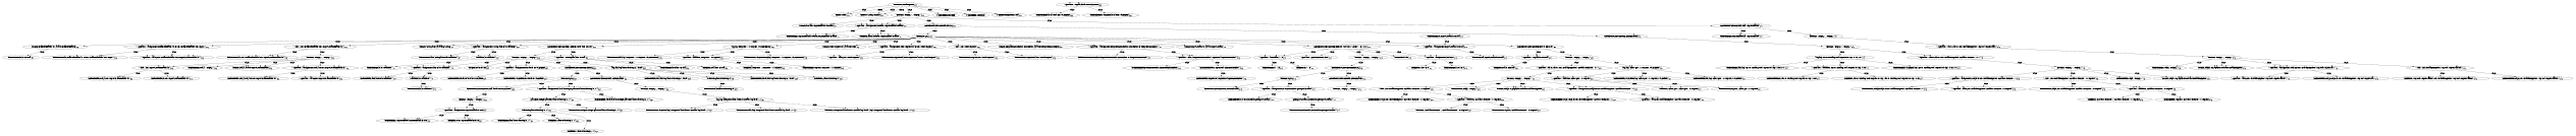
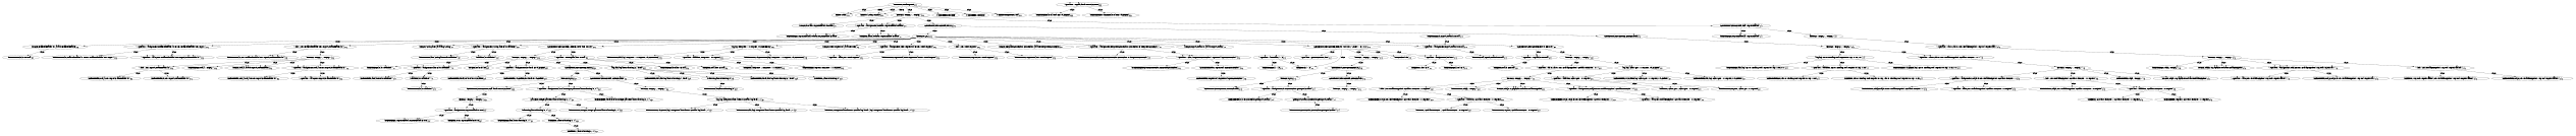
  digraph {
    n1 [label=<(METHOD,sendRequest)<SUB>200</SUB>>]
    n2 [label=<(PARAM,this)<SUB>200</SUB>>]
    n3 [label=<(PARAM,String request)<SUB>200</SUB>>]
    n4 [label=<(BLOCK,&lt;empty&gt;,&lt;empty&gt;)<SUB>200</SUB>>]
    n5 [label=<(MODIFIER,PRIVATE)>]
    n6 [label=<(MODIFIER,VIRTUAL)>]
    n7 [label=<(METHOD_RETURN,void)<SUB>200</SUB>>]
    n8 [label=<(LOCAL,boolean requestFailed: boolean)<SUB>201</SUB>>]
    n9 [label=<(&lt;operator&gt;.assignment,boolean requestFailed = false)<SUB>201</SUB>>]
    n10 [label=<(CONTROL_STRUCTURE,TRY,try)<SUB>202</SUB>>]
    n11 [label=<(CONTROL_STRUCTURE,IF,if (requestFailed))<SUB>247</SUB>>]
    n12 [label=<(IDENTIFIER,requestFailed,boolean requestFailed = false)<SUB>201</SUB>>]
    n13 [label=<(LITERAL,false,boolean requestFailed = false)<SUB>201</SUB>>]
    n14 [label=<(BLOCK,try,try)<SUB>202</SUB>>]
    n15 [label=<(CONTROL_STRUCTURE,CATCH,catch)<SUB>243</SUB>>]
    n16 [label=<(IDENTIFIER,requestFailed,if (requestFailed))<SUB>247</SUB>>]
    n17 [label=<(BLOCK,&lt;empty&gt;,&lt;empty&gt;)<SUB>247</SUB>>]
    n18 [label=<(log,log(&quot;Request: &quot; + request, MSG_DEBUG))<SUB>203</SUB>>]
    n19 [label=<(LOCAL,URL requestUrl: java.net.URL)<SUB>206</SUB>>]
    n20 [label=<(&lt;operator&gt;.assignment,URL requestUrl = new URL(request))<SUB>206</SUB>>]
    n21 [label=<(&lt;init&gt;,new URL(request))<SUB>206</SUB>>]
    n22 [label=<(LOCAL,HttpURLConnection connection: java.net.HttpURLConnection)<SUB>207</SUB>>]
    n23 [label=<(&lt;operator&gt;.assignment,HttpURLConnection connection = (HttpURLConnecti...)<SUB>207</SUB>>]
    n24 [label=<(LOCAL,InputStream is: java.io.InputStream)<SUB>210</SUB>>]
    n25 [label=<(&lt;operator&gt;.assignment,InputStream is = null)<SUB>210</SUB>>]
    n26 [label=<(CONTROL_STRUCTURE,FOR,for (int i = 0; Some(i &lt; 3); i++))<SUB>212</SUB>>]
    n27 [label=<(CONTROL_STRUCTURE,IF,if (is == null))<SUB>220</SUB>>]
    n28 [label=<(LOCAL,BufferedReader br: java.io.BufferedReader)<SUB>226</SUB>>]
    n29 [label=<(&lt;operator&gt;.assignment,BufferedReader br = new BufferedReader(new Inpu...)<SUB>226</SUB>>]
    n30 [label=<(&lt;init&gt;,new BufferedReader(new InputStreamReader(is)))<SUB>226</SUB>>]
    n31 [label=<(LOCAL,String line: java.lang.String)<SUB>227</SUB>>]
    n32 [label=<(&lt;operator&gt;.assignment,String line = br.readLine())<SUB>227</SUB>>]
    n33 [label=<(CONTROL_STRUCTURE,WHILE,while (line != null))<SUB>228</SUB>>]
    n34 [label=<(BLOCK,&lt;empty&gt;,&lt;empty&gt;)<SUB>243</SUB>>]
    n35 [label=<(IDENTIFIER,this,log(&quot;Request: &quot; + request, MSG_DEBUG))<SUB>203</SUB>>]
    n36 [label=<(&lt;operator&gt;.addition,&quot;Request: &quot; + request)<SUB>203</SUB>>]
    n37 [label=<(IDENTIFIER,MSG_DEBUG,log(&quot;Request: &quot; + request, MSG_DEBUG))<SUB>203</SUB>>]
    n38 [label=<(IDENTIFIER,requestUrl,URL requestUrl = new URL(request))<SUB>206</SUB>>]
    n39 [label=<(&lt;operator&gt;.alloc,new URL(request))<SUB>206</SUB>>]
    n40 [label=<(IDENTIFIER,requestUrl,new URL(request))<SUB>206</SUB>>]
    n41 [label=<(IDENTIFIER,request,new URL(request))<SUB>206</SUB>>]
    n42 [label=<(IDENTIFIER,connection,HttpURLConnection connection = (HttpURLConnecti...)<SUB>207</SUB>>]
    n43 [label=<(&lt;operator&gt;.cast,(HttpURLConnection) requestUrl.openConnection())<SUB>208</SUB>>]
    n44 [label=<(LITERAL,null,InputStream is = null)<SUB>210</SUB>>]
    n45 [label=<(LOCAL,int i: int)<SUB>212</SUB>>]
    n46 [label=<(&lt;operator&gt;.assignment,int i = 0)<SUB>212</SUB>>]
    n47 [label=<(&lt;operator&gt;.lessThan,i &lt; 3)<SUB>212</SUB>>]
    n48 [label=<(&lt;operator&gt;.postIncrement,i++)<SUB>212</SUB>>]
    n49 [label=<(BLOCK,&lt;empty&gt;,&lt;empty&gt;)<SUB>212</SUB>>]
    n50 [label=<(&lt;operator&gt;.equals,is == null)<SUB>220</SUB>>]
    n51 [label=<(BLOCK,&lt;empty&gt;,&lt;empty&gt;)<SUB>220</SUB>>]
    n52 [label=<(IDENTIFIER,is,is == null)<SUB>220</SUB>>]
    n53 [label=<(IDENTIFIER,br,BufferedReader br = new BufferedReader(new Inpu...)<SUB>226</SUB>>]
    n54 [label=<(&lt;operator&gt;.alloc,new BufferedReader(new InputStreamReader(is)))<SUB>226</SUB>>]
    n55 [label=<(IDENTIFIER,br,new BufferedReader(new InputStreamReader(is)))<SUB>226</SUB>>]
    n56 [label=<(BLOCK,&lt;empty&gt;,&lt;empty&gt;)<SUB>226</SUB>>]
    n57 [label=<(IDENTIFIER,line,String line = br.readLine())<SUB>227</SUB>>]
    n58 [label=<(readLine,br.readLine())<SUB>227</SUB>>]
    n59 [label=<(&lt;operator&gt;.notEquals,line != null)<SUB>228</SUB>>]
    n60 [label=<(BLOCK,&lt;empty&gt;,&lt;empty&gt;)<SUB>228</SUB>>]
    n61 [label=<(LITERAL,&quot;Request: &quot;,&quot;Request: &quot; + request)<SUB>203</SUB>>]
    n62 [label=<(IDENTIFIER,request,&quot;Request: &quot; + request)<SUB>203</SUB>>]
    n63 [label=<(TYPE_REF,HttpURLConnection,HttpURLConnection)<SUB>208</SUB>>]
    n64 [label=<(openConnection,requestUrl.openConnection())<SUB>208</SUB>>]
    n65 [label=<(IDENTIFIER,requestUrl,requestUrl.openConnection())<SUB>208</SUB>>]
    n66 [label=<(IDENTIFIER,is,InputStream is = null)<SUB>210</SUB>>]
    n67 [label=<(IDENTIFIER,i,int i = 0)<SUB>212</SUB>>]
    n68 [label=<(LITERAL,0,int i = 0)<SUB>212</SUB>>]
    n69 [label=<(IDENTIFIER,i,i &lt; 3)<SUB>212</SUB>>]
    n70 [label=<(LITERAL,3,i &lt; 3)<SUB>212</SUB>>]
    n71 [label=<(CONTROL_STRUCTURE,TRY,try)<SUB>213</SUB>>]
    n72 [label=<(BLOCK,try,try)<SUB>213</SUB>>]
    n73 [label=<(CONTROL_STRUCTURE,CATCH,catch)<SUB>216</SUB>>]
    n74 [label=<(&lt;operator&gt;.assignment,is = connection.getInputStream())<SUB>214</SUB>>]
    n75 [label=<(CONTROL_STRUCTURE,BREAK,break;)<SUB>215</SUB>>]
    n76 [label=<(BLOCK,&lt;empty&gt;,&lt;empty&gt;)<SUB>216</SUB>>]
    n77 [label=<(IDENTIFIER,is,is = connection.getInputStream())<SUB>214</SUB>>]
    n78 [label=<(getInputStream,connection.getInputStream())<SUB>214</SUB>>]
    n79 [label=<(IDENTIFIER,connection,connection.getInputStream())<SUB>214</SUB>>]
    n80 [label=<(LITERAL,null,is == null)<SUB>220</SUB>>]
    n81 [label=<(log,log(&quot;Can't get &quot; + request, MSG_ERR))<SUB>221</SUB>>]
    n82 [label=<(&lt;operator&gt;.throw,throw new BuildException(&quot;Couldn't execute &quot; + ...)<SUB>222</SUB>>]
    n83 [label=<(IDENTIFIER,this,log(&quot;Can't get &quot; + request, MSG_ERR))<SUB>221</SUB>>]
    n84 [label=<(&lt;operator&gt;.addition,&quot;Can't get &quot; + request)<SUB>221</SUB>>]
    n85 [label=<(IDENTIFIER,MSG_ERR,log(&quot;Can't get &quot; + request, MSG_ERR))<SUB>221</SUB>>]
    n86 [label=<(BLOCK,&lt;empty&gt;,&lt;empty&gt;)<SUB>222</SUB>>]
    n87 [label=<(LITERAL,&quot;Can't get &quot;,&quot;Can't get &quot; + request)<SUB>221</SUB>>]
    n88 [label=<(IDENTIFIER,request,&quot;Can't get &quot; + request)<SUB>221</SUB>>]
    n89 [label=<(LOCAL,$obj3: org.apache.tools.ant.BuildException)<SUB>222</SUB>>]
    n90 [label=<(&lt;operator&gt;.assignment,$obj3 = new BuildException(&quot;Couldn't execute &quot; ...)<SUB>222</SUB>>]
    n91 [label=<(&lt;init&gt;,new BuildException(&quot;Couldn't execute &quot; + request))<SUB>222</SUB>>]
    n92 [label=<(IDENTIFIER,$obj3,&lt;empty&gt;)<SUB>222</SUB>>]
    n93 [label=<(IDENTIFIER,$obj3,$obj3 = new BuildException(&quot;Couldn't execute &quot; ...)<SUB>222</SUB>>]
    n94 [label=<(&lt;operator&gt;.alloc,new BuildException(&quot;Couldn't execute &quot; + request))<SUB>222</SUB>>]
    n95 [label=<(IDENTIFIER,$obj3,new BuildException(&quot;Couldn't execute &quot; + request))<SUB>222</SUB>>]
    n96 [label=<(&lt;operator&gt;.addition,&quot;Couldn't execute &quot; + request)<SUB>222</SUB>>]
    n97 [label=<(LITERAL,&quot;Couldn't execute &quot;,&quot;Couldn't execute &quot; + request)<SUB>222</SUB>>]
    n98 [label=<(IDENTIFIER,request,&quot;Couldn't execute &quot; + request)<SUB>222</SUB>>]
    n99 [label=<(LOCAL,$obj4: java.io.InputStreamReader)<SUB>226</SUB>>]
    n100 [label=<(&lt;operator&gt;.assignment,$obj4 = new InputStreamReader(is))<SUB>226</SUB>>]
    n101 [label=<(&lt;init&gt;,new InputStreamReader(is))<SUB>226</SUB>>]
    n102 [label=<(IDENTIFIER,$obj4,&lt;empty&gt;)<SUB>226</SUB>>]
    n103 [label=<(IDENTIFIER,$obj4,$obj4 = new InputStreamReader(is))<SUB>226</SUB>>]
    n104 [label=<(&lt;operator&gt;.alloc,new InputStreamReader(is))<SUB>226</SUB>>]
    n105 [label=<(IDENTIFIER,$obj4,new InputStreamReader(is))<SUB>226</SUB>>]
    n106 [label=<(IDENTIFIER,is,new InputStreamReader(is))<SUB>276</SUB>>]
    n107 [label=<(IDENTIFIER,br,br.readLine())<SUB>227</SUB>>]
    n108 [label=<(IDENTIFIER,line,line != null)<SUB>228</SUB>>]
    n109 [label=<(LITERAL,null,line != null)<SUB>228</SUB>>]
    n110 [label=<(LOCAL,int level: int)<SUB>229</SUB>>]
    n111 [label=<(&lt;operator&gt;.assignment,int level = MSG_ERR)<SUB>229</SUB>>]
    n112 [label=<(CONTROL_STRUCTURE,TRY,try)<SUB>230</SUB>>]
    n113 [label=<(log,this.log(line.substring(2), level))<SUB>239</SUB>>]
    n114 [label=<(&lt;operator&gt;.assignment,line = br.readLine())<SUB>240</SUB>>]
    n115 [label=<(IDENTIFIER,level,int level = MSG_ERR)<SUB>229</SUB>>]
    n116 [label=<(IDENTIFIER,MSG_ERR,int level = MSG_ERR)<SUB>229</SUB>>]
    n117 [label=<(BLOCK,try,try)<SUB>230</SUB>>]
    n118 [label=<(CONTROL_STRUCTURE,CATCH,catch)<SUB>236</SUB>>]
    n119 [label=<(IDENTIFIER,this,this.log(line.substring(2), level))<SUB>239</SUB>>]
    n120 [label=<(substring,line.substring(2))<SUB>239</SUB>>]
    n121 [label=<(IDENTIFIER,level,this.log(line.substring(2), level))<SUB>239</SUB>>]
    n122 [label=<(LITERAL,2,line.substring(2))<SUB>239</SUB>>]
    n123 [label=<(IDENTIFIER,line,line = br.readLine())<SUB>240</SUB>>]
    n124 [label=<(readLine,br.readLine())<SUB>240</SUB>>]
    n125 [label=<(&lt;operator&gt;.assignment,level = Integer.parseInt(line.substring(0, 1)))<SUB>232</SUB>>]
    n126 [label=<(CONTROL_STRUCTURE,IF,if (level == MSG_ERR))<SUB>233</SUB>>]
    n127 [label=<(BLOCK,&lt;empty&gt;,&lt;empty&gt;)<SUB>236</SUB>>]
    n128 [label=<(IDENTIFIER,level,level = Integer.parseInt(line.substring(0, 1)))<SUB>232</SUB>>]
    n129 [label=<(parseInt,Integer.parseInt(line.substring(0, 1)))<SUB>232</SUB>>]
    n130 [label=<(BLOCK,&lt;empty&gt;,&lt;empty&gt;)<SUB>233</SUB>>]
    n131 [label=<(IDENTIFIER,Integer,Integer.parseInt(line.substring(0, 1)))<SUB>232</SUB>>]
    n132 [label=<(substring,line.substring(0, 1))<SUB>232</SUB>>]
    n133 [label=<(IDENTIFIER,line,line.substring(0, 1))<SUB>232</SUB>>]
    n134 [label=<(LITERAL,0,line.substring(0, 1))<SUB>232</SUB>>]
    n135 [label=<(LITERAL,1,line.substring(0, 1))<SUB>232</SUB>>]
    n136 [label=<(&lt;operator&gt;.equals,level == MSG_ERR)<SUB>233</SUB>>]
    n137 [label=<(IDENTIFIER,level,level == MSG_ERR)<SUB>233</SUB>>]
    n138 [label=<(IDENTIFIER,MSG_ERR,level == MSG_ERR)<SUB>233</SUB>>]
    n139 [label=<(&lt;operator&gt;.assignment,requestFailed = true)<SUB>234</SUB>>]
    n140 [label=<(IDENTIFIER,requestFailed,requestFailed = true)<SUB>234</SUB>>]
    n141 [label=<(LITERAL,true,requestFailed = true)<SUB>234</SUB>>]
    n142 [label=<(log,log(&quot;Response line doesn't contain log level!&quot;,...)<SUB>237</SUB>>]
    n143 [label=<(IDENTIFIER,this,log(&quot;Response line doesn't contain log level!&quot;,...)<SUB>237</SUB>>]
    n144 [label=<(LITERAL,&quot;Response line doesn't contain log level!&quot;,log(&quot;Response line doesn't contain log level!&quot;,...)<SUB>237</SUB>>]
    n145 [label=<(IDENTIFIER,MSG_ERR,log(&quot;Response line doesn't contain log level!&quot;,...)<SUB>237</SUB>>]
    n146 [label=<(IDENTIFIER,line,line.substring(2))<SUB>239</SUB>>]
    n147 [label=<(IDENTIFIER,br,br.readLine())<SUB>240</SUB>>]
    n148 [label=<(log,log(&quot;Error sending tool request to VAJ&quot; + ex, M...)<SUB>244</SUB>>]
    n149 [label=<(&lt;operator&gt;.throw,throw new BuildException(&quot;Couldn't execute &quot; + ...)<SUB>245</SUB>>]
    n150 [label=<(IDENTIFIER,this,log(&quot;Error sending tool request to VAJ&quot; + ex, M...)<SUB>244</SUB>>]
    n151 [label=<(&lt;operator&gt;.addition,&quot;Error sending tool request to VAJ&quot; + ex)<SUB>244</SUB>>]
    n152 [label=<(IDENTIFIER,MSG_ERR,log(&quot;Error sending tool request to VAJ&quot; + ex, M...)<SUB>244</SUB>>]
    n153 [label=<(BLOCK,&lt;empty&gt;,&lt;empty&gt;)<SUB>245</SUB>>]
    n154 [label=<(LITERAL,&quot;Error sending tool request to VAJ&quot;,&quot;Error sending tool request to VAJ&quot; + ex)<SUB>244</SUB>>]
    n155 [label=<(IDENTIFIER,ex,&quot;Error sending tool request to VAJ&quot; + ex)<SUB>244</SUB>>]
    n156 [label=<(LOCAL,$obj5: org.apache.tools.ant.BuildException)<SUB>245</SUB>>]
    n157 [label=<(&lt;operator&gt;.assignment,$obj5 = new BuildException(&quot;Couldn't execute &quot; ...)<SUB>245</SUB>>]
    n158 [label=<(&lt;init&gt;,new BuildException(&quot;Couldn't execute &quot; + request))<SUB>245</SUB>>]
    n159 [label=<(IDENTIFIER,$obj5,&lt;empty&gt;)<SUB>245</SUB>>]
    n160 [label=<(IDENTIFIER,$obj5,$obj5 = new BuildException(&quot;Couldn't execute &quot; ...)<SUB>245</SUB>>]
    n161 [label=<(&lt;operator&gt;.alloc,new BuildException(&quot;Couldn't execute &quot; + request))<SUB>245</SUB>>]
    n162 [label=<(IDENTIFIER,$obj5,new BuildException(&quot;Couldn't execute &quot; + request))<SUB>245</SUB>>]
    n163 [label=<(&lt;operator&gt;.addition,&quot;Couldn't execute &quot; + request)<SUB>245</SUB>>]
    n164 [label=<(LITERAL,&quot;Couldn't execute &quot;,&quot;Couldn't execute &quot; + request)<SUB>245</SUB>>]
    n165 [label=<(IDENTIFIER,request,&quot;Couldn't execute &quot; + request)<SUB>245</SUB>>]
    n166 [label=<(&lt;operator&gt;.throw,throw new BuildException(&quot;VAJ tool request fail...)<SUB>248</SUB>>]
    n167 [label=<(BLOCK,&lt;empty&gt;,&lt;empty&gt;)<SUB>248</SUB>>]
    n168 [label=<(LOCAL,$obj6: org.apache.tools.ant.BuildException)<SUB>248</SUB>>]
    n169 [label=<(&lt;operator&gt;.assignment,$obj6 = new BuildException(&quot;VAJ tool request fa...)<SUB>248</SUB>>]
    n170 [label=<(&lt;init&gt;,new BuildException(&quot;VAJ tool request failed&quot;))<SUB>248</SUB>>]
    n171 [label=<(IDENTIFIER,$obj6,&lt;empty&gt;)<SUB>248</SUB>>]
    n172 [label=<(IDENTIFIER,$obj6,$obj6 = new BuildException(&quot;VAJ tool request fa...)<SUB>248</SUB>>]
    n173 [label=<(&lt;operator&gt;.alloc,new BuildException(&quot;VAJ tool request failed&quot;))<SUB>248</SUB>>]
    n174 [label=<(IDENTIFIER,$obj6,new BuildException(&quot;VAJ tool request failed&quot;))<SUB>248</SUB>>]
    n175 [label=<(LITERAL,&quot;VAJ tool request failed&quot;,new BuildException(&quot;VAJ tool request failed&quot;))<SUB>248</SUB>>]
    n1 -> n2 [label="AST: "]
    n1 -> n2 [label="DDG: "]
    n1 -> n3 [label="AST: "]
    n1 -> n3 [label="DDG: "]
    n1 -> n4 [label="AST: "]
    n1 -> n5 [label="AST: "]
    n1 -> n6 [label="AST: "]
    n1 -> n7 [label="AST: "]
    n4 -> n8 [label="AST: "]
    n4 -> n9 [label="AST: "]
    n4 -> n10 [label="AST: "]
    n4 -> n11 [label="AST: "]
    n9 -> n12 [label="AST: "]
    n9 -> n13 [label="AST: "]
    n10 -> n14 [label="AST: "]
    n10 -> n15 [label="AST: "]
    n11 -> n16 [label="AST: "]
    n11 -> n17 [label="AST: "]
    n14 -> n18 [label="AST: "]
    n14 -> n19 [label="AST: "]
    n14 -> n20 [label="AST: "]
    n14 -> n21 [label="AST: "]
    n14 -> n22 [label="AST: "]
    n14 -> n23 [label="AST: "]
    n14 -> n24 [label="AST: "]
    n14 -> n25 [label="AST: "]
    n14 -> n26 [label="AST: "]
    n14 -> n27 [label="AST: "]
    n14 -> n28 [label="AST: "]
    n14 -> n29 [label="AST: "]
    n14 -> n30 [label="AST: "]
    n14 -> n31 [label="AST: "]
    n14 -> n32 [label="AST: "]
    n14 -> n33 [label="AST: "]
    n15 -> n34 [label="AST: "]
    n17 -> n166 [label="AST: "]
    n18 -> n35 [label="AST: "]
    n18 -> n36 [label="AST: "]
    n18 -> n37 [label="AST: "]
    n20 -> n38 [label="AST: "]
    n20 -> n39 [label="AST: "]
    n21 -> n40 [label="AST: "]
    n21 -> n41 [label="AST: "]
    n23 -> n42 [label="AST: "]
    n23 -> n43 [label="AST: "]
    n25 -> n44 [label="AST: "]
    n26 -> n45 [label="AST: "]
    n26 -> n46 [label="AST: "]
-   n26 -> n47 [label="AST: "]
+   n26 -> n70 [label="AST: "]
    n26 -> n48 [label="AST: "]
    n26 -> n49 [label="AST: "]
    n27 -> n50 [label="AST: "]
    n27 -> n51 [label="AST: "]
    n28 -> n52 [label="AST: "]
    n29 -> n53 [label="AST: "]
    n29 -> n54 [label="AST: "]
    n30 -> n55 [label="AST: "]
    n30 -> n56 [label="AST: "]
    n32 -> n57 [label="AST: "]
    n32 -> n58 [label="AST: "]
    n33 -> n59 [label="AST: "]
    n33 -> n60 [label="AST: "]
    n34 -> n148 [label="AST: "]
    n34 -> n149 [label="AST: "]
    n36 -> n61 [label="AST: "]
    n36 -> n62 [label="AST: "]
    n43 -> n63 [label="AST: "]
    n43 -> n64 [label="AST: "]
    n46 -> n67 [label="AST: "]
    n46 -> n68 [label="AST: "]
    n47 -> n69 [label="AST: "]
    n47 -> n70 [label="AST: "]
    n49 -> n71 [label="AST: "]
    n50 -> n80 [label="AST: "]
    n51 -> n81 [label="AST: "]
    n51 -> n82 [label="AST: "]
    n56 -> n99 [label="AST: "]
    n56 -> n100 [label="AST: "]
    n56 -> n101 [label="AST: "]
    n56 -> n102 [label="AST: "]
    n58 -> n107 [label="AST: "]
    n59 -> n108 [label="AST: "]
    n59 -> n109 [label="AST: "]
    n60 -> n110 [label="AST: "]
    n60 -> n111 [label="AST: "]
    n60 -> n112 [label="AST: "]
    n60 -> n113 [label="AST: "]
    n60 -> n114 [label="AST: "]
    n64 -> n65 [label="AST: "]
    n66 -> n25 [label="AST: "]
    n71 -> n72 [label="AST: "]
    n71 -> n73 [label="AST: "]
    n72 -> n74 [label="AST: "]
    n72 -> n75 [label="AST: "]
    n73 -> n76 [label="AST: "]
    n74 -> n77 [label="AST: "]
    n74 -> n78 [label="AST: "]
-   n78 -> n79 [label="AST: "]
+   n79 -> n78 [label="AST: "]
    n81 -> n83 [label="AST: "]
    n81 -> n84 [label="AST: "]
    n81 -> n85 [label="AST: "]
    n82 -> n86 [label="AST: "]
    n84 -> n87 [label="AST: "]
    n84 -> n88 [label="AST: "]
    n86 -> n89 [label="AST: "]
    n86 -> n90 [label="AST: "]
    n86 -> n91 [label="AST: "]
    n86 -> n92 [label="AST: "]
    n90 -> n93 [label="AST: "]
    n90 -> n94 [label="AST: "]
    n91 -> n95 [label="AST: "]
    n91 -> n96 [label="AST: "]
    n96 -> n97 [label="AST: "]
    n96 -> n98 [label="AST: "]
    n100 -> n103 [label="AST: "]
    n100 -> n104 [label="AST: "]
    n101 -> n105 [label="AST: "]
    n101 -> n106 [label="AST: "]
    n111 -> n115 [label="AST: "]
    n111 -> n116 [label="AST: "]
    n112 -> n117 [label="AST: "]
    n112 -> n118 [label="AST: "]
    n113 -> n119 [label="AST: "]
    n113 -> n120 [label="AST: "]
    n113 -> n121 [label="AST: "]
    n113 -> n122 [label="AST: "]
    n114 -> n123 [label="AST: "]
    n114 -> n124 [label="AST: "]
    n117 -> n125 [label="AST: "]
    n117 -> n126 [label="AST: "]
    n118 -> n127 [label="AST: "]
    n120 -> n146 [label="AST: "]
    n124 -> n147 [label="AST: "]
    n125 -> n128 [label="AST: "]
    n125 -> n129 [label="AST: "]
    n126 -> n130 [label="AST: "]
    n127 -> n142 [label="AST: "]
    n129 -> n131 [label="AST: "]
    n129 -> n132 [label="AST: "]
    n130 -> n139 [label="AST: "]
    n132 -> n133 [label="AST: "]
    n132 -> n134 [label="AST: "]
-   n132 -> n135 [label="AST: "]
+   n134 -> n135 [label="AST: "]
    n136 -> n137 [label="AST: "]
    n136 -> n138 [label="AST: "]
    n139 -> n140 [label="AST: "]
    n139 -> n141 [label="AST: "]
    n142 -> n143 [label="AST: "]
    n142 -> n144 [label="AST: "]
    n142 -> n145 [label="AST: "]
    n148 -> n150 [label="AST: "]
    n148 -> n151 [label="AST: "]
    n148 -> n152 [label="AST: "]
    n149 -> n153 [label="AST: "]
    n151 -> n154 [label="AST: "]
    n151 -> n155 [label="AST: "]
    n153 -> n156 [label="AST: "]
    n153 -> n157 [label="AST: "]
    n153 -> n158 [label="AST: "]
    n153 -> n159 [label="AST: "]
    n157 -> n160 [label="AST: "]
    n157 -> n161 [label="AST: "]
    n158 -> n162 [label="AST: "]
    n158 -> n163 [label="AST: "]
    n163 -> n164 [label="AST: "]
    n163 -> n165 [label="AST: "]
    n166 -> n167 [label="AST: "]
    n167 -> n168 [label="AST: "]
    n167 -> n169 [label="AST: "]
    n167 -> n170 [label="AST: "]
    n167 -> n171 [label="AST: "]
    n169 -> n172 [label="AST: "]
    n169 -> n173 [label="AST: "]
    n170 -> n174 [label="AST: "]
    n170 -> n175 [label="AST: "]
  }
